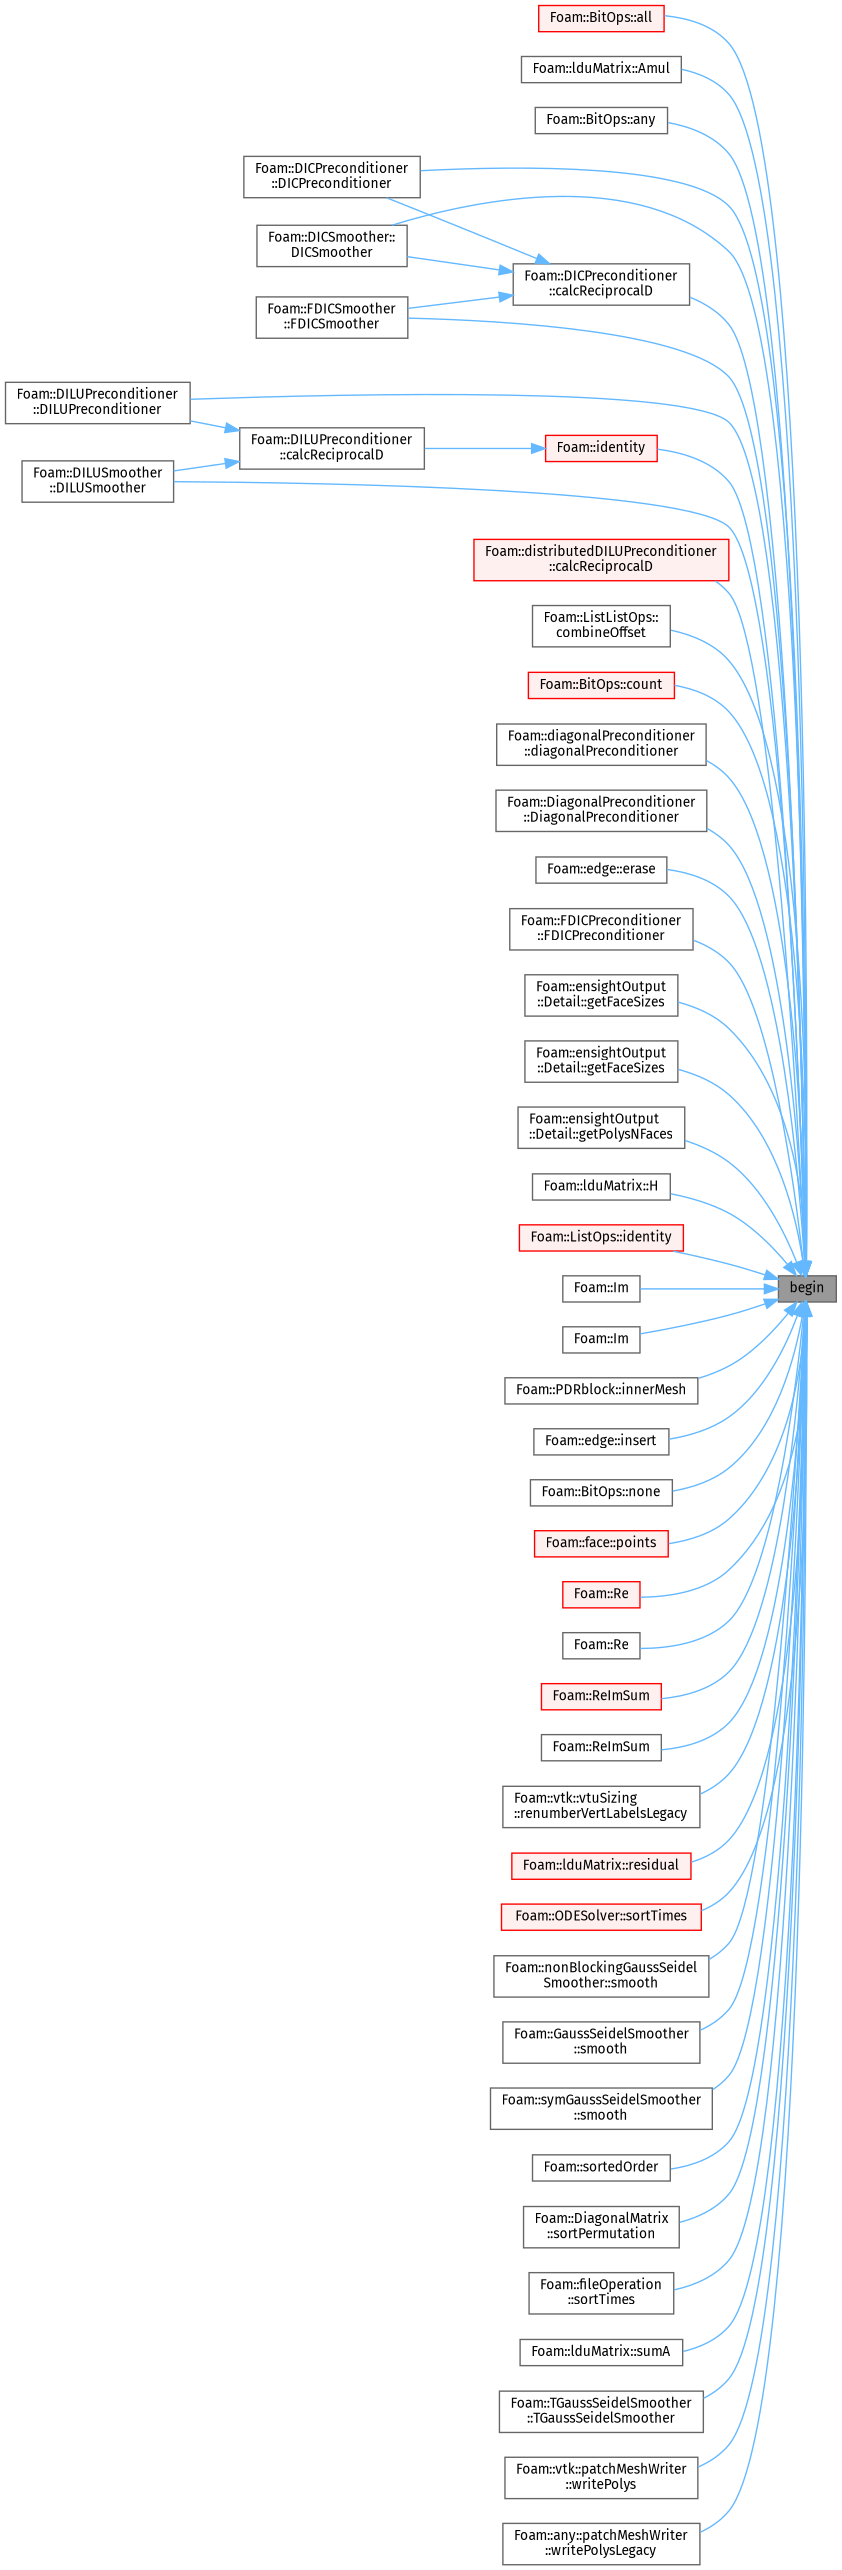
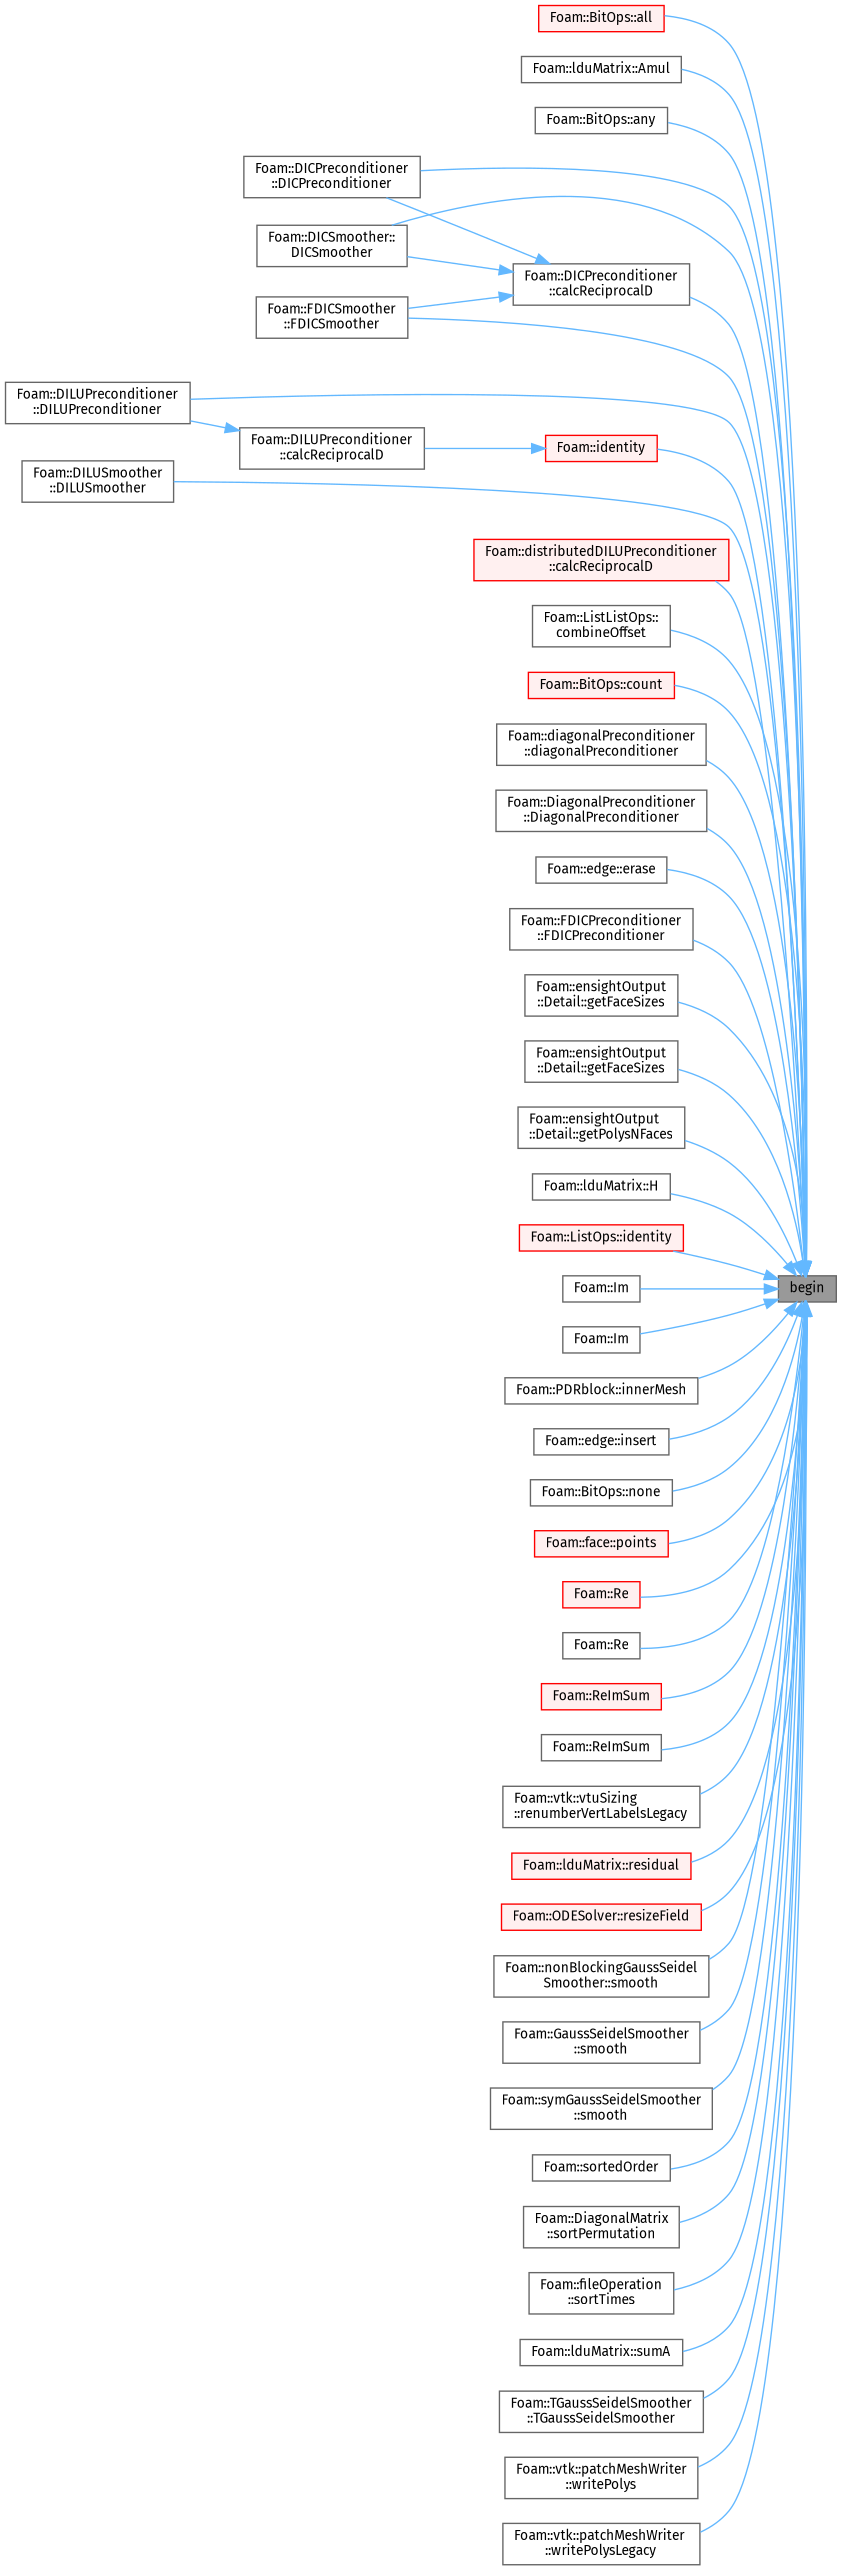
  digraph {
    fontname="Fira Sans"
    rankdir=RL
    node [color=grey40 fillcolor=white fontname="Fira Sans" fontsize=10 shape=box style=filled]
    edge [color=steelblue1 dir=back fontname="Fira Sans" fontsize=10 labelfontname=Helvetica labelfontsize=10 style=solid]
    n1 [color=gray40 fillcolor=grey60 fontcolor=black height=0.2 label=begin width=0.4]
    n2 [color=red fillcolor="#FFF0F0" height=0.2 label="Foam::BitOps::all" width=0.4]
    n3 [height=0.2 label="Foam::lduMatrix::Amul" width=0.4]
    n4 [height=0.2 label="Foam::BitOps::any" width=0.4]
    n5 [height=0.2 label="Foam::DICPreconditioner\l::calcReciprocalD" width=0.4]
    n6 [height=0.2 label="Foam::DICPreconditioner\l::DICPreconditioner" width=0.4]
    n7 [height=0.2 label="Foam::DICSmoother::\lDICSmoother" width=0.4]
    n8 [height=0.2 label="Foam::FDICSmoother\l::FDICSmoother" width=0.4]
    n9 [height=0.2 label="Foam::DILUPreconditioner\l::DILUPreconditioner" width=0.4]
    n10 [height=0.2 label="Foam::DILUSmoother\l::DILUSmoother" width=0.4]
    n11 [color=red fillcolor="#FFF0F0" height=0.2 label="Foam::distributedDILUPreconditioner\l::calcReciprocalD" width=0.4]
    n12 [height=0.2 label="Foam::ListListOps::\lcombineOffset" width=0.4]
    n13 [color=red fillcolor="#FFF0F0" height=0.2 label="Foam::BitOps::count" width=0.4]
    n14 [height=0.2 label="Foam::diagonalPreconditioner\l::diagonalPreconditioner" width=0.4]
    n15 [height=0.2 label="Foam::DiagonalPreconditioner\l::DiagonalPreconditioner" width=0.4]
    n16 [height=0.2 label="Foam::edge::erase" width=0.4]
    n17 [height=0.2 label="Foam::FDICPreconditioner\l::FDICPreconditioner" width=0.4]
    n18 [height=0.2 label="Foam::ensightOutput\l::Detail::getFaceSizes" width=0.4]
    n19 [height=0.2 label="Foam::ensightOutput\l::Detail::getFaceSizes" width=0.4]
    n20 [height=0.2 label="Foam::ensightOutput\l::Detail::getPolysNFaces" width=0.4]
    n21 [height=0.2 label="Foam::lduMatrix::H" width=0.4]
    n22 [color=red fillcolor="#FFF0F0" height=0.2 label="Foam::identity" width=0.4]
    n23 [color=red fillcolor="#FFF0F0" height=0.2 label="Foam::ListOps::identity" width=0.4]
    n24 [height=0.2 label="Foam::Im" width=0.4]
    n25 [height=0.2 label="Foam::Im" width=0.4]
    n26 [height=0.2 label="Foam::PDRblock::innerMesh" width=0.4]
    n27 [height=0.2 label="Foam::edge::insert" width=0.4]
    n28 [height=0.2 label="Foam::BitOps::none" width=0.4]
    n29 [color=red fillcolor="#FFF0F0" height=0.2 label="Foam::face::points" width=0.4]
    n30 [color=red fillcolor="#FFF0F0" height=0.2 label="Foam::Re" width=0.4]
    n31 [height=0.2 label="Foam::Re" width=0.4]
    n32 [color=red fillcolor="#FFF0F0" height=0.2 label="Foam::ReImSum" width=0.4]
    n33 [height=0.2 label="Foam::ReImSum" width=0.4]
    n34 [height=0.2 label="Foam::vtk::vtuSizing\l::renumberVertLabelsLegacy" width=0.4]
    n35 [color=red fillcolor="#FFF0F0" height=0.2 label="Foam::lduMatrix::residual" width=0.4]
-   n36 [color=red fillcolor="#FFF0F0" height=0.2 label="Foam::ODESolver::sortTimes" width=0.4]
+   n36 [color=red fillcolor="#FFF0F0" height=0.2 label="Foam::ODESolver::resizeField" width=0.4]
    n37 [height=0.2 label="Foam::nonBlockingGaussSeidel\lSmoother::smooth" width=0.4]
    n38 [height=0.2 label="Foam::GaussSeidelSmoother\l::smooth" width=0.4]
    n39 [height=0.2 label="Foam::symGaussSeidelSmoother\l::smooth" width=0.4]
    n40 [height=0.2 label="Foam::sortedOrder" width=0.4]
    n41 [height=0.2 label="Foam::DiagonalMatrix\l::sortPermutation" width=0.4]
    n42 [height=0.2 label="Foam::fileOperation\l::sortTimes" width=0.4]
    n43 [height=0.2 label="Foam::lduMatrix::sumA" width=0.4]
    n44 [height=0.2 label="Foam::TGaussSeidelSmoother\l::TGaussSeidelSmoother" width=0.4]
    n45 [height=0.2 label="Foam::vtk::patchMeshWriter\l::writePolys" width=0.4]
-   n46 [height=0.2 label="Foam::any::patchMeshWriter\l::writePolysLegacy" width=0.4]
+   n46 [height=0.2 label="Foam::vtk::patchMeshWriter\l::writePolysLegacy" width=0.4]
    n47 [height=0.2 label="Foam::DILUPreconditioner\l::calcReciprocalD" width=0.4]
    n1 -> n2
    n1 -> n3
    n1 -> n4
    n1 -> n5
    n1 -> n6
    n1 -> n7
    n1 -> n8
    n1 -> n9
    n1 -> n10
    n1 -> n11
    n1 -> n12
    n1 -> n13
    n1 -> n14
    n1 -> n15
    n1 -> n16
    n1 -> n17
    n1 -> n18
    n1 -> n19
    n1 -> n20
    n1 -> n21
    n1 -> n22
    n1 -> n23
    n1 -> n24
    n1 -> n25
    n1 -> n26
    n1 -> n27
    n1 -> n28
    n1 -> n29
    n1 -> n30
    n1 -> n31
    n1 -> n32
    n1 -> n33
    n1 -> n34
    n1 -> n35
    n1 -> n36
    n1 -> n37
    n1 -> n38
    n1 -> n39
    n1 -> n40
    n1 -> n41
    n1 -> n42
    n1 -> n43
    n1 -> n44
    n1 -> n45
    n1 -> n46
    n5 -> n6
    n5 -> n7
    n5 -> n8
    n22 -> n47
    n47 -> n9
-   n47 -> n10
  }
